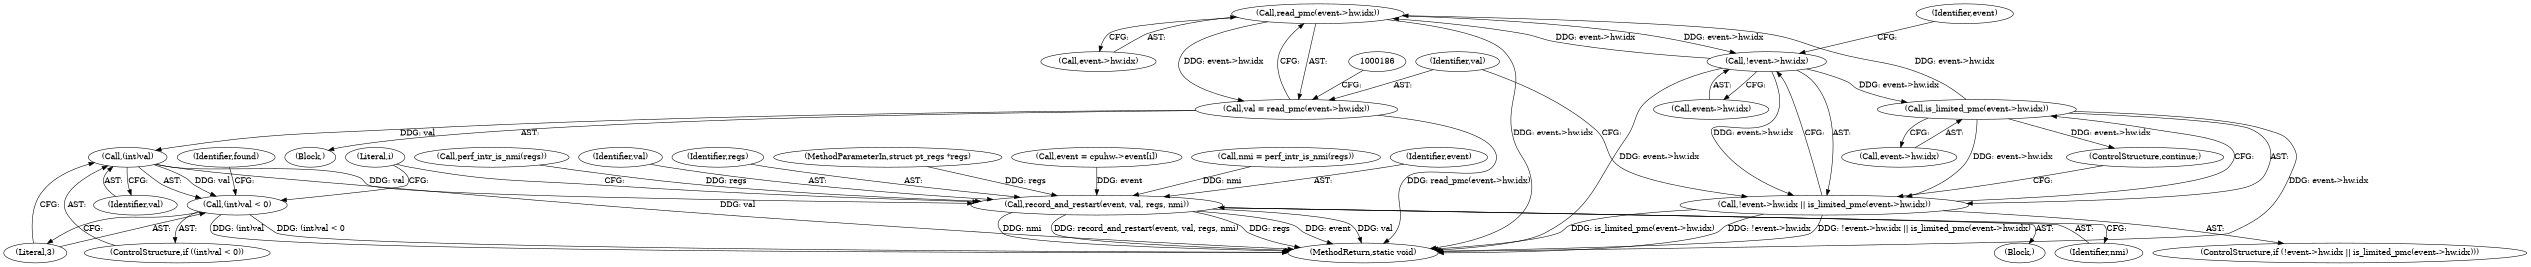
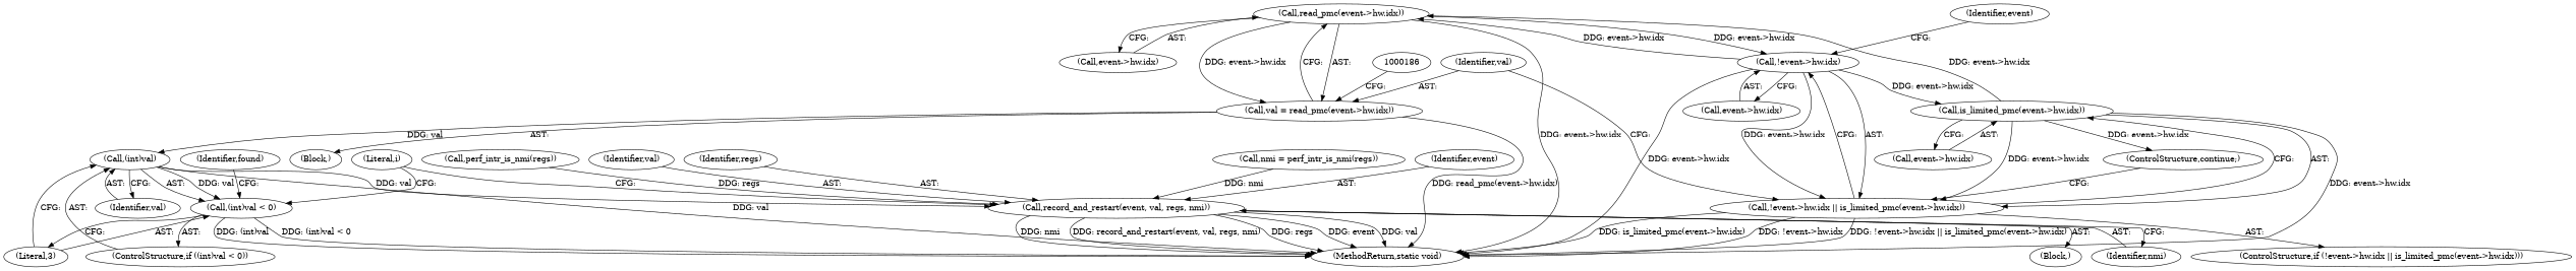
  digraph {
    n1 [label="(Call,read_pmc(event->hw.idx))"]
    n2 [label="(Call,!event->hw.idx)"]
    n3 [label="(Call,val = read_pmc(event->hw.idx))"]
    n4 [label="(MethodReturn,static void)"]
    n5 [label="(Call,event->hw.idx)"]
    n6 [label="(Call,is_limited_pmc(event->hw.idx))"]
    n7 [label="(Call,!event->hw.idx || is_limited_pmc(event->hw.idx))"]
    n8 [label="(Call,event->hw.idx)"]
    n9 [label="(Call,(int)val)"]
    n10 [label="(Block,)"]
    n11 [label="(Call,event->hw.idx)"]
    n12 [label="(ControlStructure,continue;)"]
    n13 [label="(ControlStructure,if (!event->hw.idx || is_limited_pmc(event->hw.idx)))"]
    n14 [label="(Call,(int)val < 0)"]
    n15 [label="(Call,record_and_restart(event, val, regs, nmi))"]
    n16 [label="(Identifier,val)"]
    n17 [label="(ControlStructure,if ((int)val < 0))"]
    n18 [label="(Literal,3)"]
    n19 [label="(Block,)"]
    n20 [label="(Identifier,nmi)"]
    n21 [label="(Identifier,val)"]
    n22 [label="(Identifier,val)"]
    n23 [label="(Identifier,regs)"]
    n24 [label="(Identifier,event)"]
    n25 [label="(Literal,i)"]
-   n26 [label="(MethodParameterIn,struct pt_regs *regs)"]
-   n27 [label="(Call,event = cpuhw->event[i])"]
    n28 [label="(Call,nmi = perf_intr_is_nmi(regs))"]
    n29 [label="(Identifier,event)"]
    n30 [label="(Identifier,found)"]
    n31 [label="(Call,perf_intr_is_nmi(regs))"]
    1000186
    n1 -> n2 [label="DDG: event->hw.idx"]
    n1 -> n3 [label="AST: "]
    n1 -> n3 [label="DDG: event->hw.idx"]
    n1 -> n4 [label="DDG: event->hw.idx"]
    n1 -> n5 [label="CFG: "]
    n2 -> n1 [label="DDG: event->hw.idx"]
    n2 -> n4 [label="DDG: event->hw.idx"]
    n2 -> n6 [label="DDG: event->hw.idx"]
    n2 -> n7 [label="AST: "]
    n2 -> n7 [label="DDG: event->hw.idx"]
    n2 -> n8 [label="CFG: "]
    n3 -> n1 [label="CFG: "]
    n3 -> n4 [label="DDG: read_pmc(event->hw.idx)"]
    n3 -> n9 [label="DDG: val"]
    n3 -> n10 [label="AST: "]
    n5 -> n1 [label="AST: "]
    n6 -> n1 [label="DDG: event->hw.idx"]
    n6 -> n4 [label="DDG: event->hw.idx"]
    n6 -> n7 [label="AST: "]
    n6 -> n7 [label="DDG: event->hw.idx"]
    n6 -> n11 [label="CFG: "]
    n6 -> n12 [label="DDG: event->hw.idx"]
    n7 -> n2 [label="CFG: "]
    n7 -> n4 [label="DDG: is_limited_pmc(event->hw.idx)"]
    n7 -> n4 [label="DDG: !event->hw.idx"]
    n7 -> n4 [label="DDG: !event->hw.idx || is_limited_pmc(event->hw.idx)"]
    n7 -> n6 [label="CFG: "]
    n7 -> n13 [label="AST: "]
    n8 -> n2 [label="AST: "]
    n9 -> n4 [label="DDG: val"]
    n9 -> n14 [label="AST: "]
    n9 -> n14 [label="DDG: val"]
    n9 -> n15 [label="DDG: val"]
    n9 -> n16 [label="CFG: "]
    n11 -> n6 [label="AST: "]
    n12 -> n7 [label="CFG: "]
    n14 -> n4 [label="DDG: (int)val"]
    n14 -> n4 [label="DDG: (int)val < 0"]
    n14 -> n17 [label="AST: "]
    n14 -> n18 [label="CFG: "]
    n15 -> n4 [label="DDG: event"]
    n15 -> n4 [label="DDG: val"]
    n15 -> n4 [label="DDG: nmi"]
    n15 -> n4 [label="DDG: record_and_restart(event, val, regs, nmi)"]
    n15 -> n4 [label="DDG: regs"]
    n15 -> n19 [label="AST: "]
    n15 -> n20 [label="CFG: "]
    n16 -> n9 [label="AST: "]
    n17 -> n9 [label="AST: "]
    n18 -> n9 [label="CFG: "]
    n18 -> n14 [label="AST: "]
    n20 -> n15 [label="AST: "]
    n21 -> n15 [label="AST: "]
    n22 -> n3 [label="AST: "]
    n22 -> n7 [label="CFG: "]
    n23 -> n15 [label="AST: "]
    n24 -> n2 [label="CFG: "]
    n25 -> n14 [label="CFG: "]
    n25 -> n15 [label="CFG: "]
-   n26 -> n15 [label="DDG: regs"]
-   n27 -> n15 [label="DDG: event"]
    n28 -> n15 [label="DDG: nmi"]
    n29 -> n15 [label="AST: "]
    n30 -> n14 [label="CFG: "]
    n31 -> n15 [label="DDG: regs"]
    1000186 -> n3 [label="CFG: "]
  }
